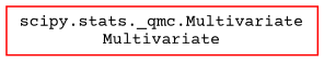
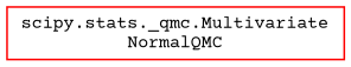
  digraph {
    rankdir=LR
    fontname="Courier Prime"
-   n1 [color=red fillcolor=white fontname="Courier Prime" fontsize=10 height=0.2 label="scipy.stats._qmc.Multivariate\lMultivariate" shape=box style=filled width=0.4]
+   n1 [color=red fillcolor=white fontname="Courier Prime" fontsize=10 height=0.2 label="scipy.stats._qmc.Multivariate\lNormalQMC" shape=box style=filled width=0.4]
  }
